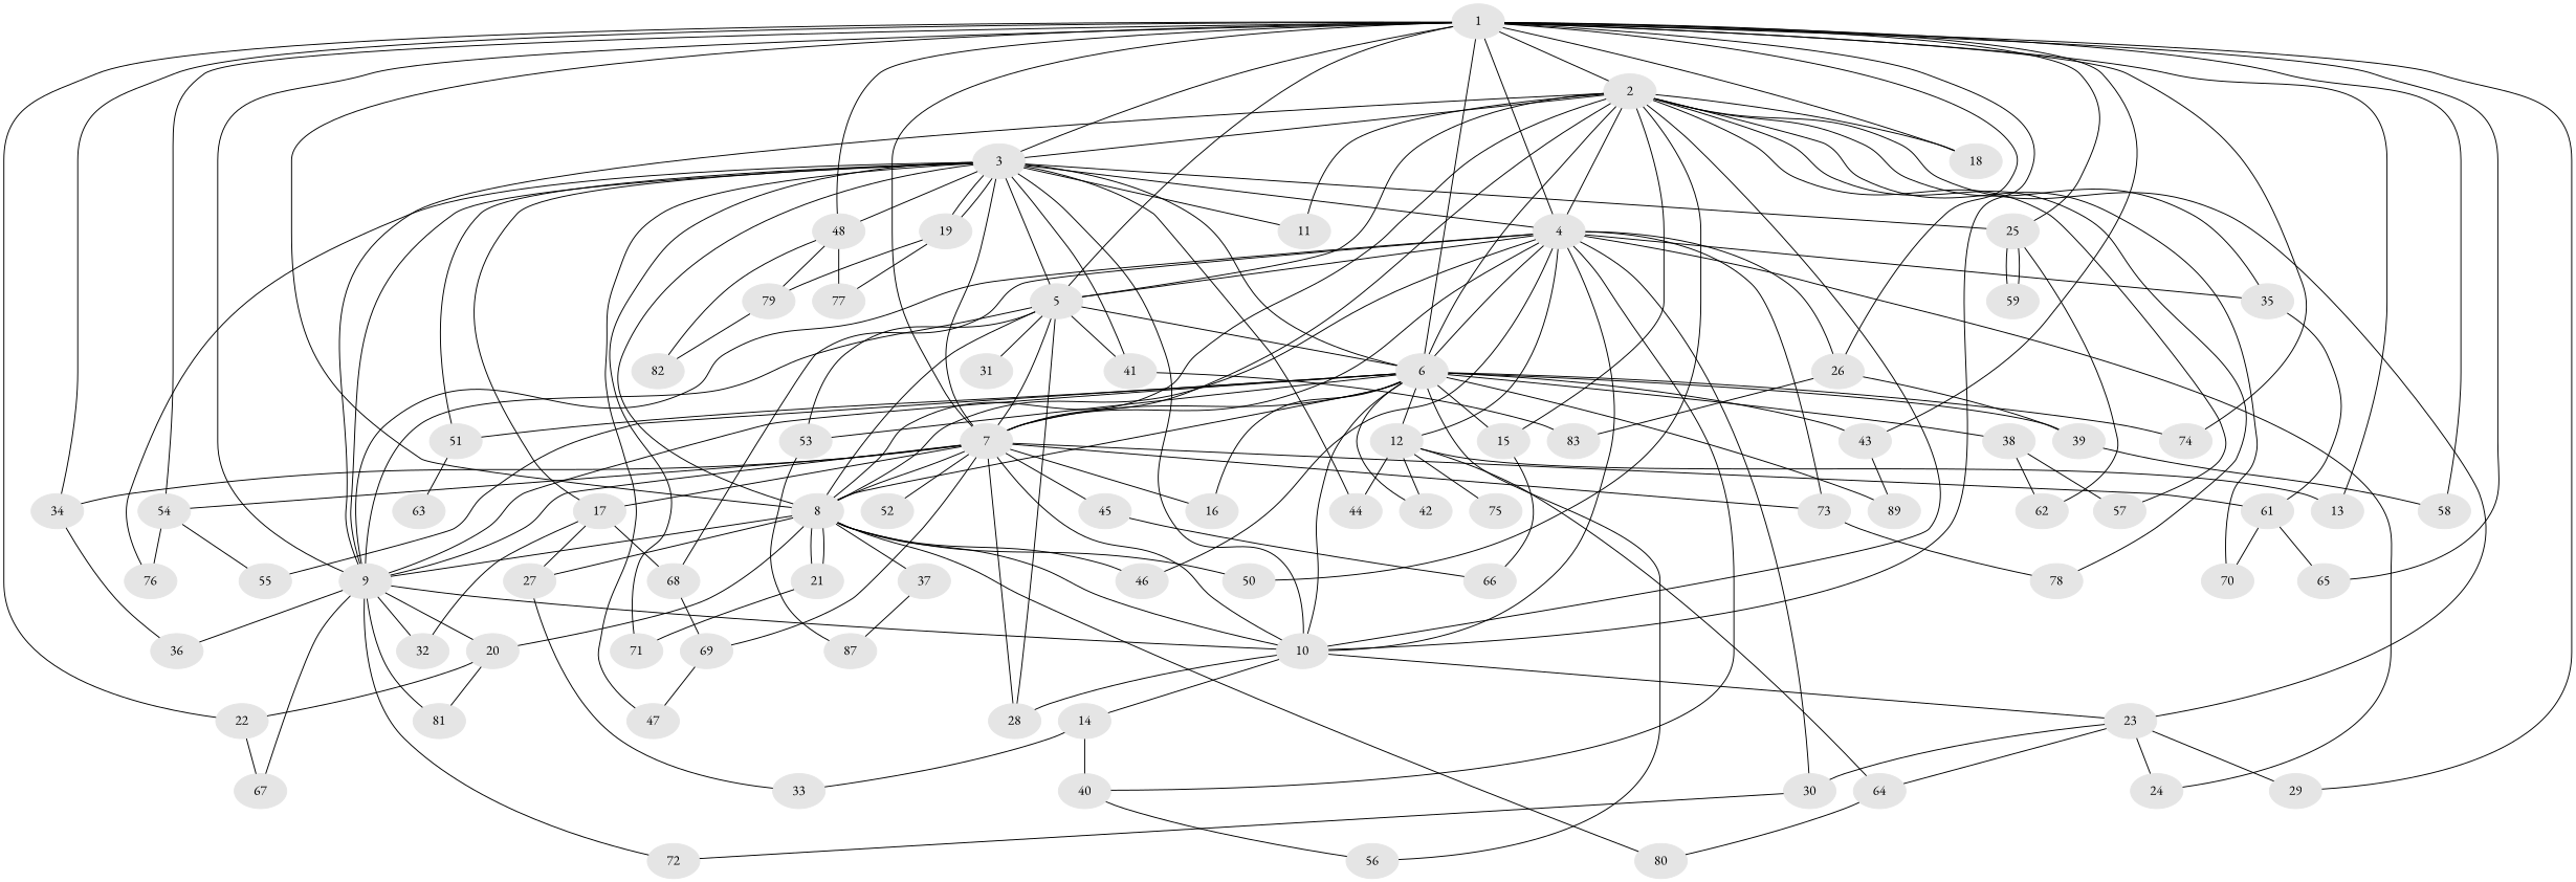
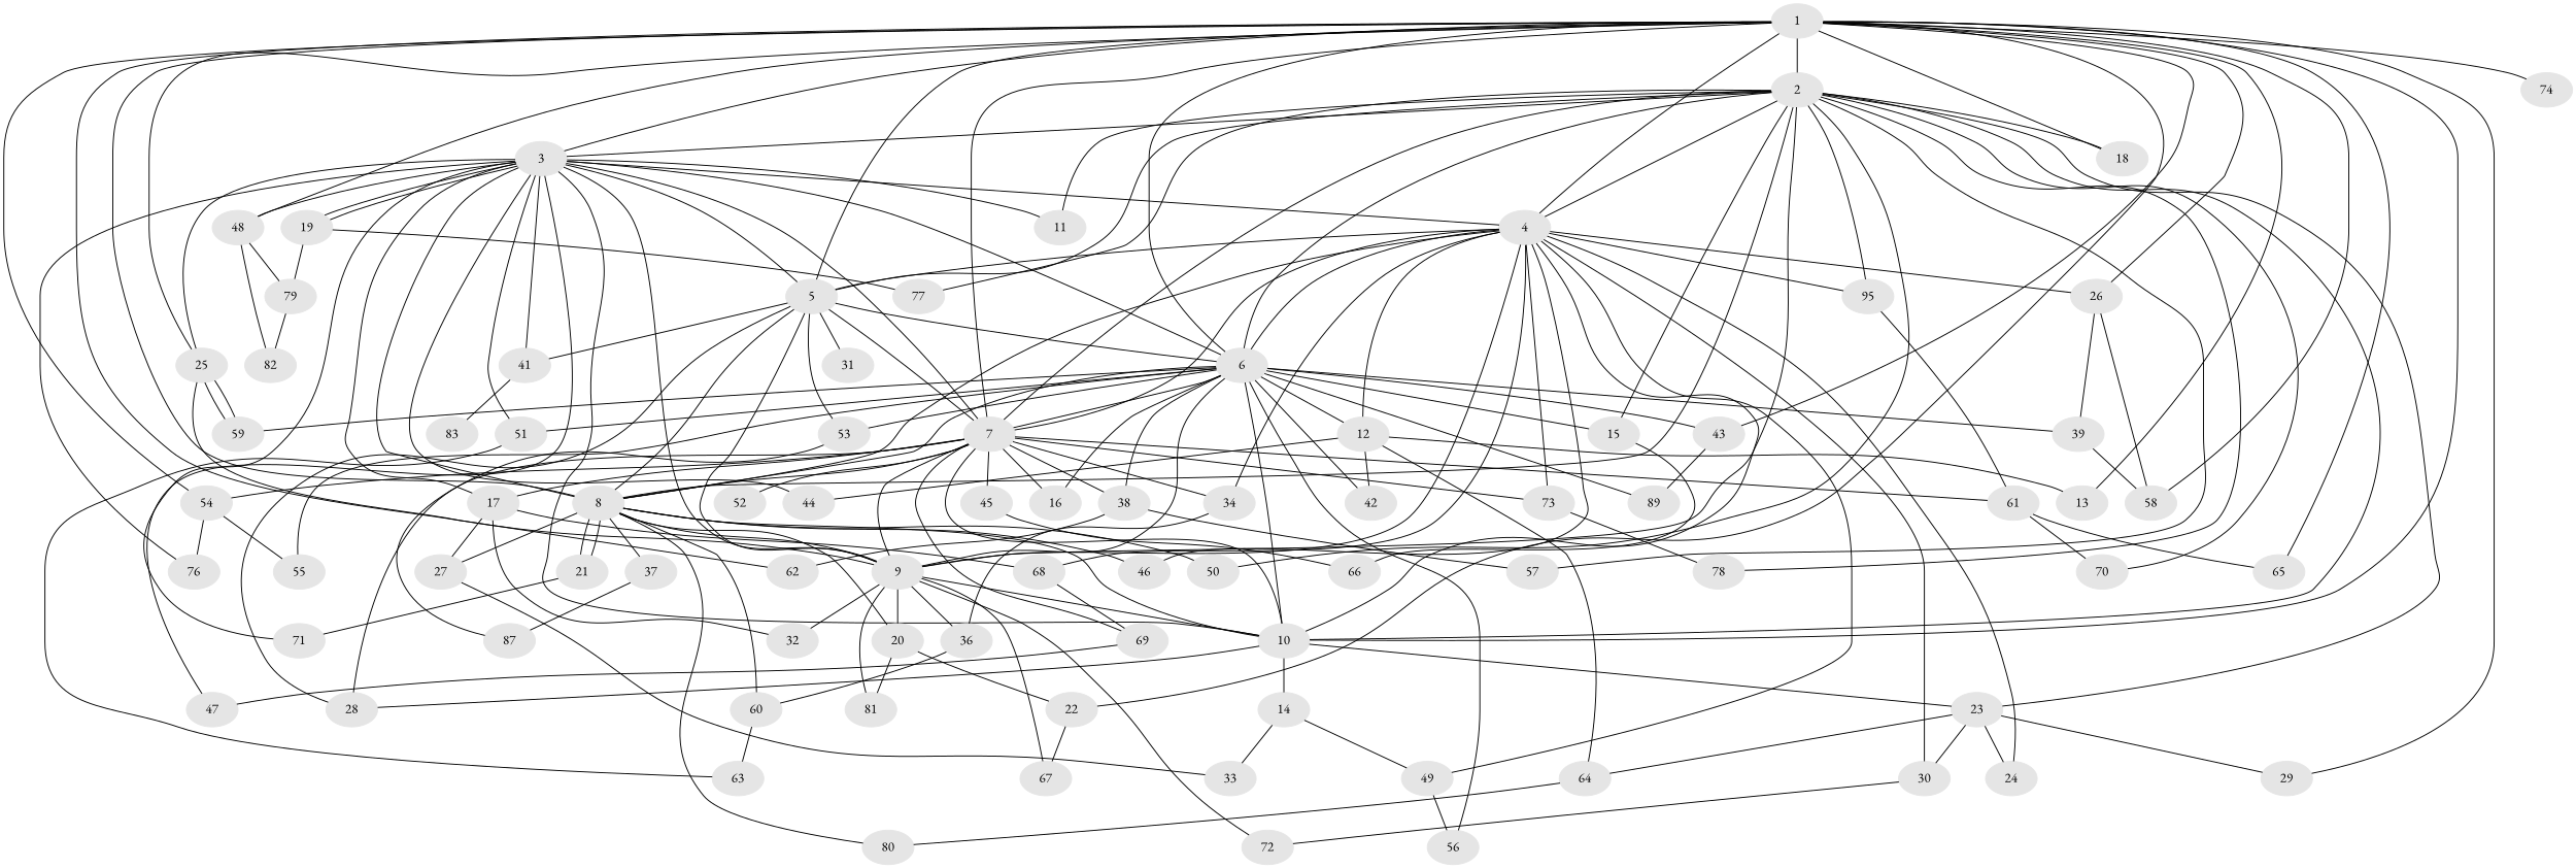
  graph {
    fontname="EB Garamond"
    node [color=gray90 fontname="EB Garamond" style=filled]
    edge [fontname="EB Garamond"]
    1
    2
    3
    4
    5
    6
    7
    8
    9
    10
    13
    18
    22
    25
    26
    29
    34
    43
    48
    54
    58
    65
    74
    11
    15
    23
-   35
+   35 [label=95]
    50
    57
    70
    77
    78
    17
    19
    41
    44
    47
    51
    71
    76
    12
    24
    30
-   40
+   40 [label=49]
    46
    68
    73
    31
    53
    28
    16
    38
    39
    42
    n55 [label=89]
    55
    56
    45
    52
    61
    69
    37
    20
    21
    27
+   60
    80
    32
    36
    67
    72
    81
    14
    33
    59
    62
    83
    66
    79
    82
    64
    n82 [label=87]
    63
-   75
    1 -- 2
    1 -- 3
    1 -- 4
    1 -- 5
    1 -- 6
    1 -- 7
    1 -- 8
    1 -- 9
    1 -- 10
    1 -- 13
    1 -- 18
    1 -- 22
    1 -- 25
    1 -- 26
    1 -- 29
-   1 -- 34
+   4 -- 34
    1 -- 43
    1 -- 48
    1 -- 54
    1 -- 58
    1 -- 65
    1 -- 74
    2 -- 3
    2 -- 4
    2 -- 5
    2 -- 6
    2 -- 7
    2 -- 8
    2 -- 9
    2 -- 10
    2 -- 18
    2 -- 11
    2 -- 15
    2 -- 23
    2 -- 35
    2 -- 50
    2 -- 57
    2 -- 70
-   48 -- 77
+   2 -- 77
    2 -- 78
    3 -- 4
    3 -- 5
    3 -- 6
    3 -- 7
    3 -- 8
    3 -- 9
    3 -- 10
    3 -- 25
    3 -- 48
    3 -- 11
    3 -- 17
    3 -- 19
    3 -- 19
    3 -- 41
    3 -- 44
    3 -- 47
    3 -- 51
    3 -- 71
    3 -- 76
    4 -- 5
    4 -- 6
    4 -- 7
    4 -- 8
    4 -- 9
    4 -- 10
    4 -- 26
    4 -- 35
    4 -- 12
    4 -- 24
    4 -- 30
    4 -- 40
    4 -- 46
    4 -- 68
    4 -- 73
    5 -- 6
    5 -- 7
    5 -- 8
    5 -- 9
    5 -- 41
    5 -- 31
    5 -- 53
    5 -- 28
    6 -- 7
    6 -- 8
    6 -- 9
    6 -- 10
    6 -- 43
-   6 -- 74
+   6 -- 59
    6 -- 15
    6 -- 51
    6 -- 12
    6 -- 53
    6 -- 16
    6 -- 38
    6 -- 39
    6 -- 42
    6 -- n55
    6 -- 55
    6 -- 56
    7 -- 8
    7 -- 9
    7 -- 10
    7 -- 34
    7 -- 54
    7 -- 17
    7 -- 73
    7 -- 28
    7 -- 16
+   7 -- 38
    7 -- 45
    7 -- 52
    7 -- 61
    7 -- 69
    8 -- 9
    8 -- 10
    8 -- 50
    8 -- 46
    8 -- 37
    8 -- 20
    8 -- 21
    8 -- 21
    8 -- 27
+   8 -- 60
    8 -- 80
    9 -- 10
    9 -- 20
    9 -- 32
    9 -- 36
    9 -- 67
    9 -- 72
    9 -- 81
    10 -- 23
    10 -- 28
    10 -- 14
    22 -- 67
    25 -- 59
    25 -- 59
    25 -- 62
    26 -- 39
-   26 -- 83
+   26 -- 58
    34 -- 36
    43 -- n55
    48 -- 79
    48 -- 82
    54 -- 76
    54 -- 55
    15 -- 66
    23 -- 29
    23 -- 24
    23 -- 30
    23 -- 64
    35 -- 61
    17 -- 68
    17 -- 27
    17 -- 32
    19 -- 77
    19 -- 79
    41 -- 83
    51 -- 63
    12 -- 13
    12 -- 44
    12 -- 42
    12 -- 64
-   12 -- 75
    30 -- 72
    40 -- 56
    68 -- 69
    73 -- 78
    53 -- n82
    38 -- 57
    38 -- 62
    39 -- 58
    45 -- 66
    61 -- 65
    61 -- 70
    69 -- 47
    37 -- n82
    20 -- 22
    20 -- 81
    21 -- 71
    27 -- 33
+   60 -- 63
+   36 -- 60
    14 -- 40
    14 -- 33
    79 -- 82
    64 -- 80
  }
